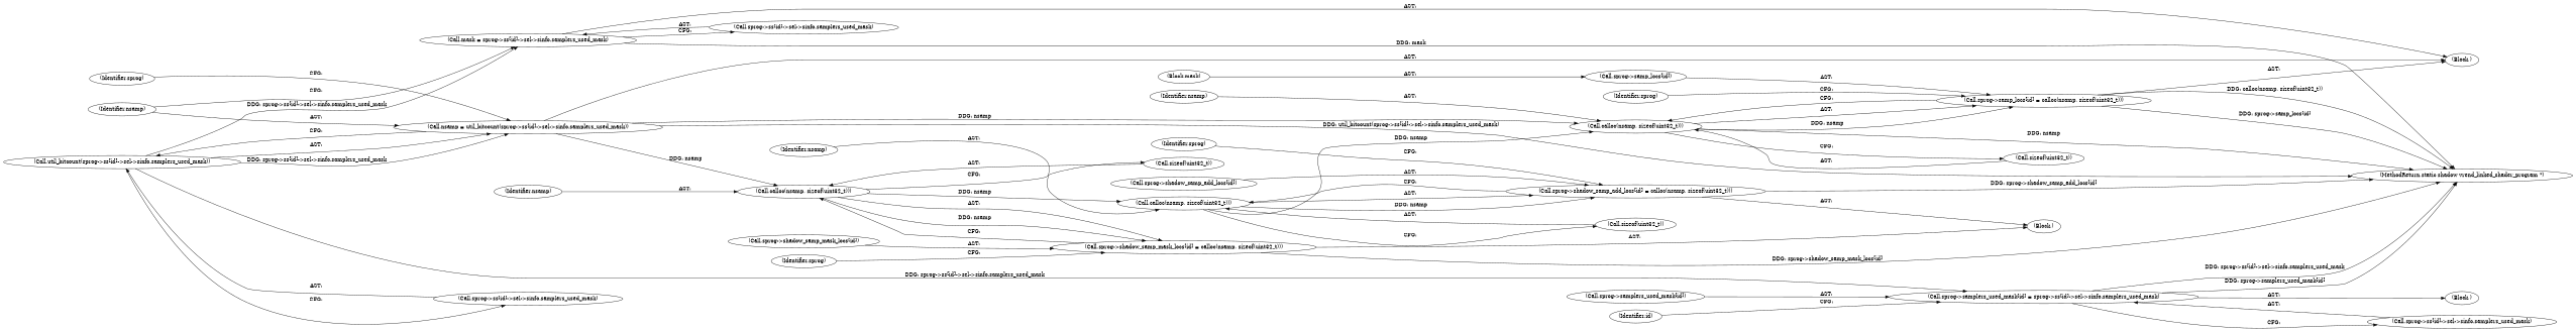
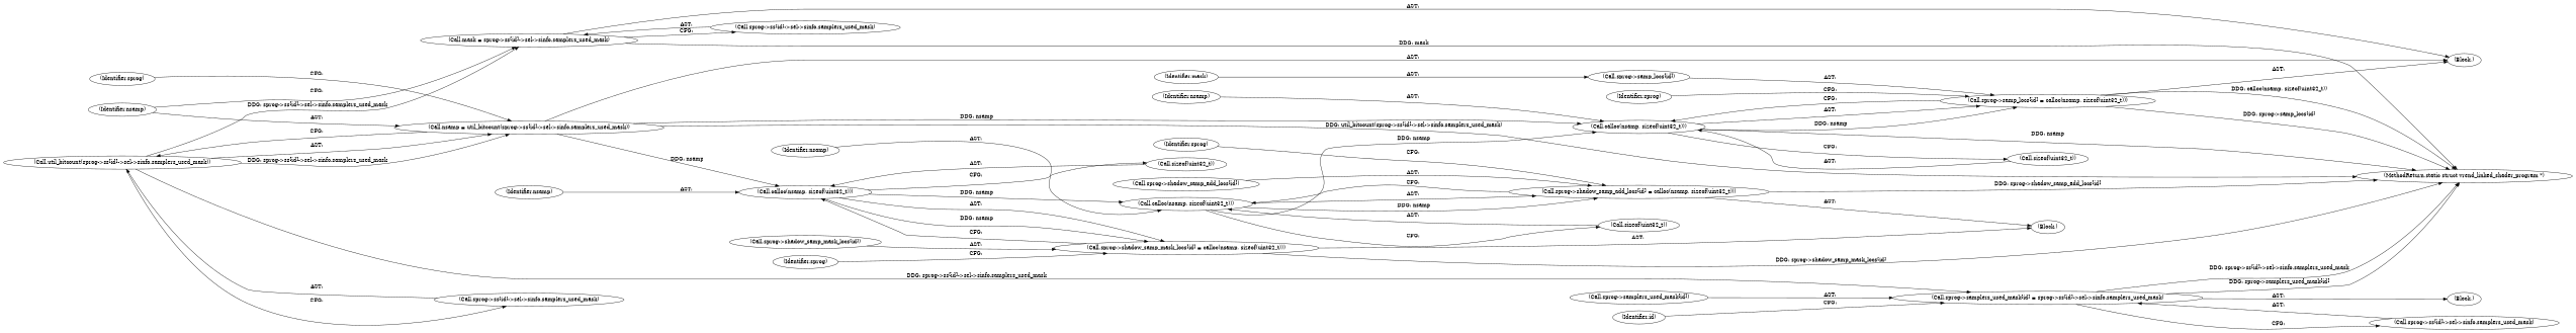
  digraph {
    rankdir=LR
    n1 [label="(Call,util_bitcount(sprog->ss[id]->sel->sinfo.samplers_used_mask))"]
    n2 [label="(Call,mask = sprog->ss[id]->sel->sinfo.samplers_used_mask)"]
    n3 [label="(Call,nsamp = util_bitcount(sprog->ss[id]->sel->sinfo.samplers_used_mask))"]
    n4 [label="(Call,sprog->samplers_used_mask[id] = sprog->ss[id]->sel->sinfo.samplers_used_mask)"]
    n5 [label="(Call,sprog->ss[id]->sel->sinfo.samplers_used_mask)"]
    n6 [label="(Block,)"]
-   n7 [label="(MethodReturn,static shadow vrend_linked_shader_program *)"]
+   n7 [label="(MethodReturn,static struct vrend_linked_shader_program *)"]
    n8 [label="(Call,sprog->ss[id]->sel->sinfo.samplers_used_mask)"]
    n9 [label="(Call,calloc(nsamp, sizeof(uint32_t)))"]
    n10 [label="(Call,calloc(nsamp, sizeof(uint32_t)))"]
    n11 [label="(Block,)"]
    n12 [label="(Call,sprog->ss[id]->sel->sinfo.samplers_used_mask)"]
    n13 [label="(Call,sprog->shadow_samp_mask_locs[id] = calloc(nsamp, sizeof(uint32_t)))"]
    n14 [label="(Call,calloc(nsamp, sizeof(uint32_t)))"]
    n15 [label="(Call,sizeof(uint32_t))"]
    n16 [label="(Call,sprog->samp_locs[id] = calloc(nsamp, sizeof(uint32_t)))"]
    n17 [label="(Call,sizeof(uint32_t))"]
    n18 [label="(Block,)"]
    n19 [label="(Call,sprog->shadow_samp_add_locs[id] = calloc(nsamp, sizeof(uint32_t)))"]
    n20 [label="(Call,sizeof(uint32_t))"]
    n21 [label="(Identifier,sprog)"]
    n22 [label="(Identifier,sprog)"]
    n23 [label="(Identifier,nsamp)"]
    n24 [label="(Call,sprog->samp_locs[id])"]
    n25 [label="(Identifier,sprog)"]
    n26 [label="(Call,sprog->shadow_samp_add_locs[id])"]
    n27 [label="(Identifier,nsamp)"]
    n28 [label="(Identifier,id)"]
    n29 [label="(Call,sprog->shadow_samp_mask_locs[id])"]
    n30 [label="(Call,sprog->samplers_used_mask[id])"]
    n31 [label="(Identifier,sprog)"]
    n32 [label="(Identifier,nsamp)"]
    n33 [label="(Identifier,nsamp)"]
-   n34 [label="(Block,mask)"]
+   n34 [label="(Identifier,mask)"]
    n1 -> n2 [label="DDG: sprog->ss[id]->sel->sinfo.samplers_used_mask"]
    n1 -> n3 [label="AST: "]
    n1 -> n3 [label="DDG: sprog->ss[id]->sel->sinfo.samplers_used_mask"]
    n1 -> n4 [label="DDG: sprog->ss[id]->sel->sinfo.samplers_used_mask"]
    n1 -> n5 [label="CFG: "]
    n2 -> n6 [label="AST: "]
    n2 -> n7 [label="DDG: mask"]
    n2 -> n8 [label="CFG: "]
    n3 -> n1 [label="CFG: "]
    n3 -> n6 [label="AST: "]
    n3 -> n7 [label="DDG: util_bitcount(sprog->ss[id]->sel->sinfo.samplers_used_mask)"]
    n3 -> n9 [label="DDG: nsamp"]
    n3 -> n10 [label="DDG: nsamp"]
    n4 -> n7 [label="DDG: sprog->samplers_used_mask[id]"]
    n4 -> n7 [label="DDG: sprog->ss[id]->sel->sinfo.samplers_used_mask"]
    n4 -> n11 [label="AST: "]
    n4 -> n12 [label="CFG: "]
    n5 -> n1 [label="AST: "]
    n8 -> n2 [label="AST: "]
    n9 -> n13 [label="AST: "]
    n9 -> n13 [label="DDG: nsamp"]
    n9 -> n14 [label="DDG: nsamp"]
    n9 -> n15 [label="CFG: "]
    n10 -> n7 [label="DDG: nsamp"]
    n10 -> n16 [label="AST: "]
    n10 -> n16 [label="DDG: nsamp"]
    n10 -> n17 [label="CFG: "]
    n12 -> n4 [label="AST: "]
    n13 -> n7 [label="DDG: sprog->shadow_samp_mask_locs[id]"]
    n13 -> n9 [label="CFG: "]
    n13 -> n18 [label="AST: "]
    n14 -> n10 [label="DDG: nsamp"]
    n14 -> n19 [label="AST: "]
    n14 -> n19 [label="DDG: nsamp"]
    n14 -> n20 [label="CFG: "]
    n15 -> n9 [label="AST: "]
    n16 -> n6 [label="AST: "]
    n16 -> n7 [label="DDG: sprog->samp_locs[id]"]
    n16 -> n7 [label="DDG: calloc(nsamp, sizeof(uint32_t))"]
    n16 -> n10 [label="CFG: "]
    n17 -> n10 [label="AST: "]
    n19 -> n7 [label="DDG: sprog->shadow_samp_add_locs[id]"]
    n19 -> n14 [label="CFG: "]
    n19 -> n18 [label="AST: "]
    n20 -> n14 [label="AST: "]
    n21 -> n13 [label="CFG: "]
    n22 -> n3 [label="CFG: "]
    n23 -> n2 [label="CFG: "]
    n23 -> n3 [label="AST: "]
    n24 -> n16 [label="AST: "]
    n25 -> n16 [label="CFG: "]
    n26 -> n19 [label="AST: "]
    n27 -> n14 [label="AST: "]
    n28 -> n4 [label="CFG: "]
    n29 -> n13 [label="AST: "]
    n30 -> n4 [label="AST: "]
    n31 -> n19 [label="CFG: "]
    n32 -> n10 [label="AST: "]
    n33 -> n9 [label="AST: "]
    n34 -> n24 [label="AST: "]
  }
